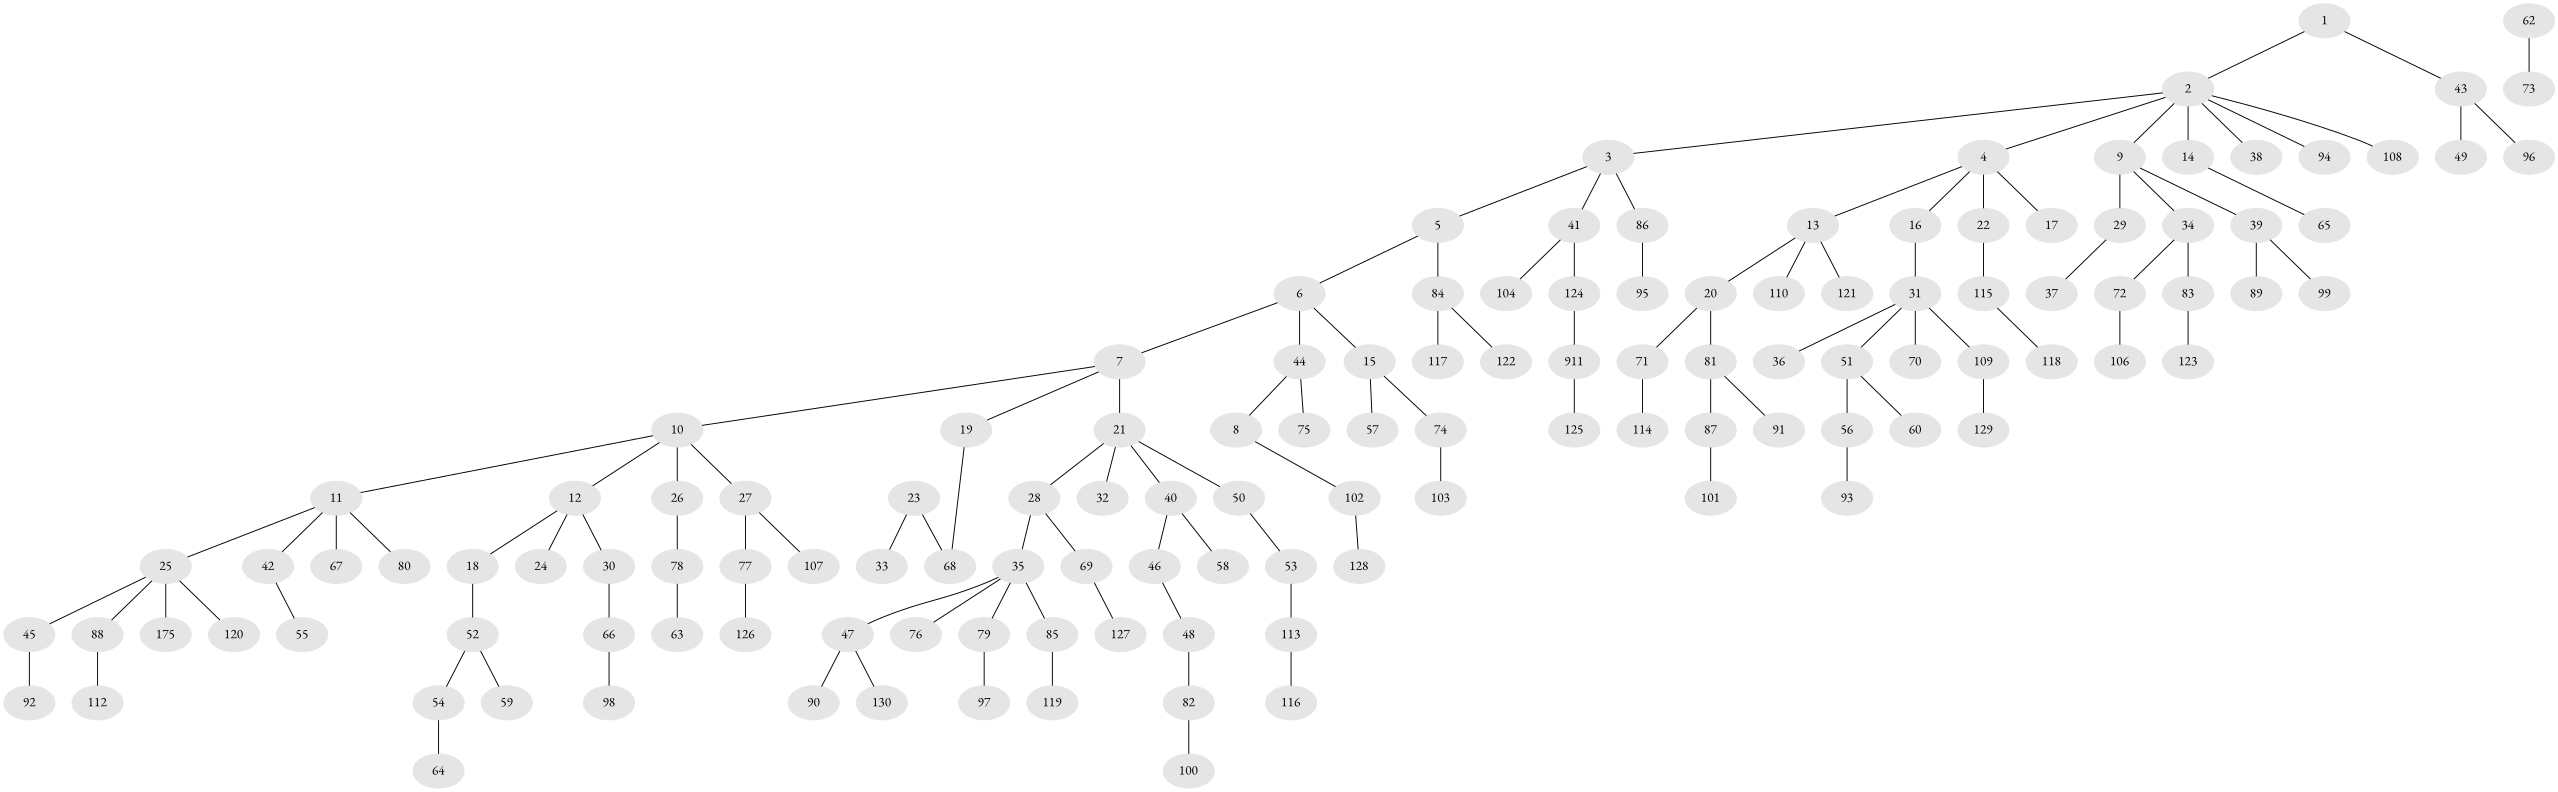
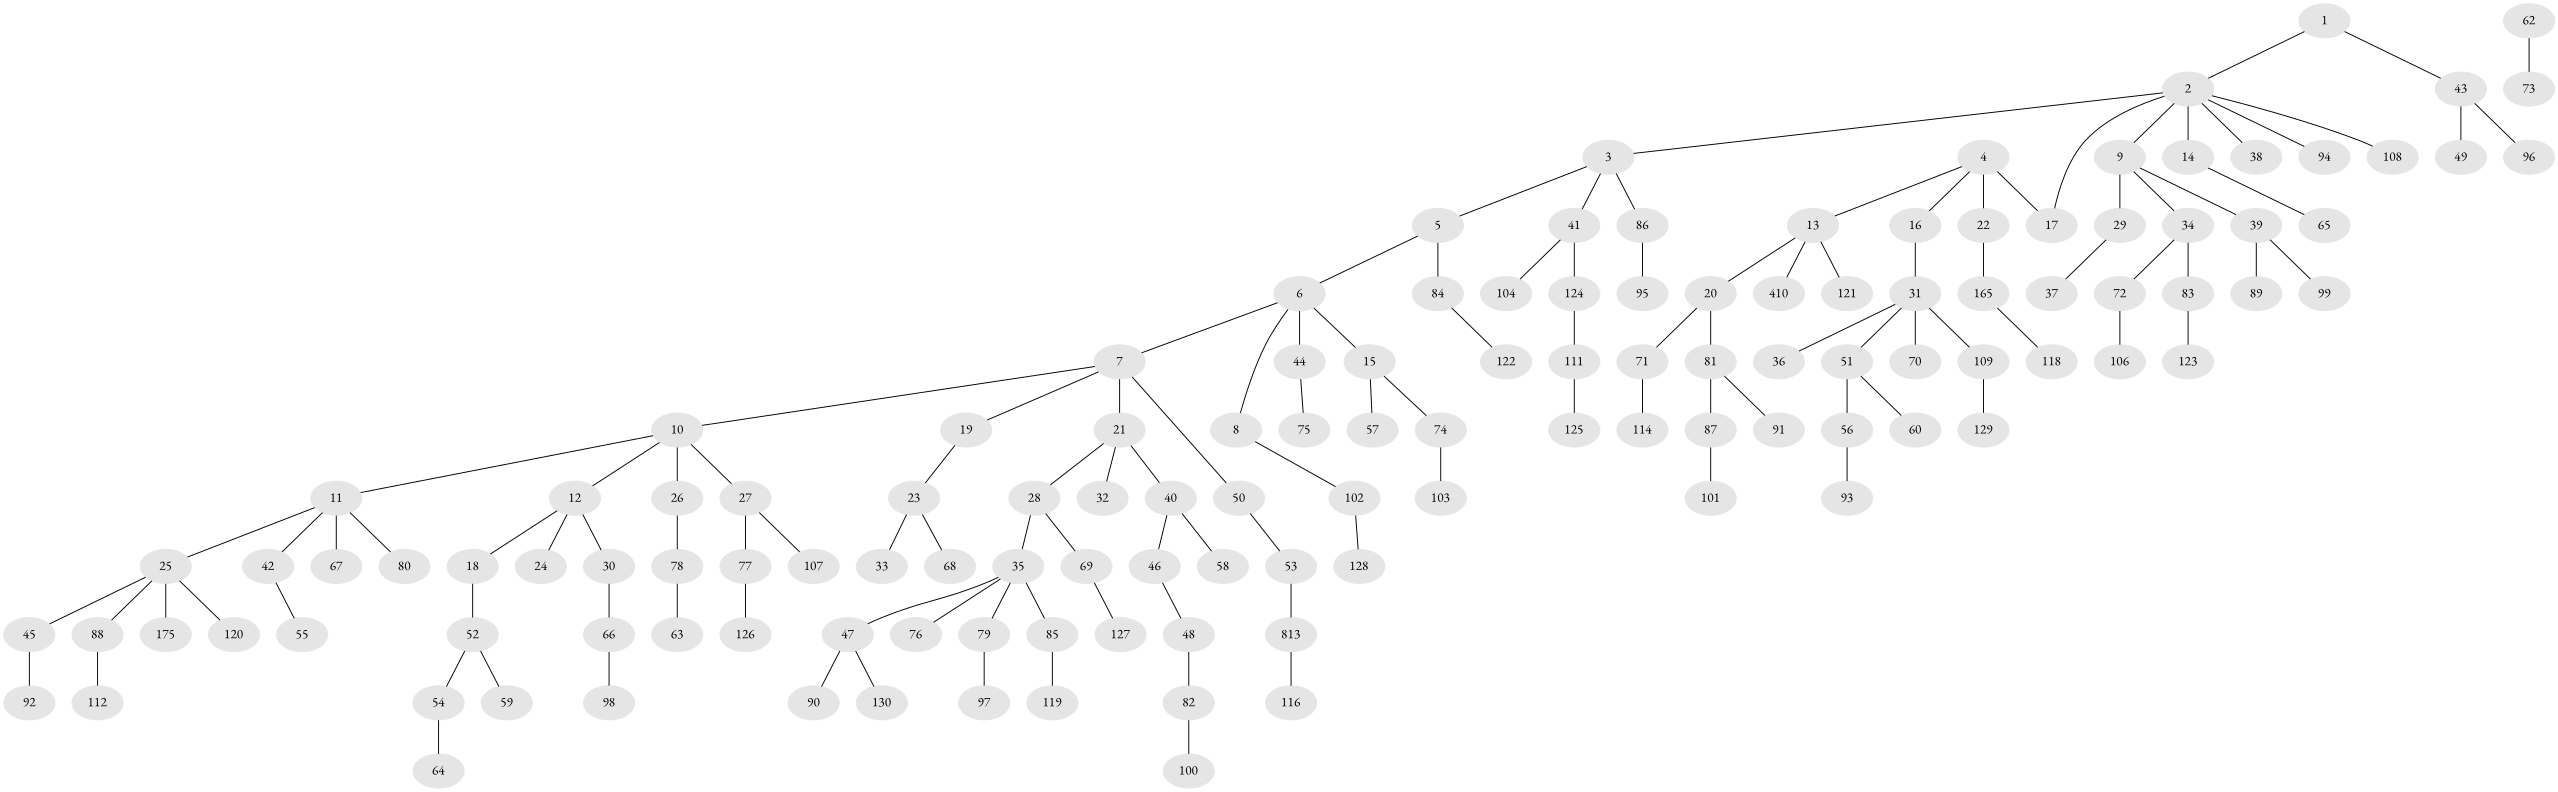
  graph {
    fontname="EB Garamond"
    node [color=gray90 fontname="EB Garamond" style=filled]
    edge [fontname="EB Garamond"]
    1
    2
    43
    3
    4
    9
    14
    38
    94
    108
    49
    96
    5
    41
    86
    13
    16
    17
    22
    29
    34
    39
    65
    6
    84
    104
    124
    95
    20
-   110
+   110 [label=410]
    121
    31
-   115
+   115 [label=165]
    7
    8
    15
    44
-   117
    122
    10
    19
    21
    102
    57
    74
    75
    11
    12
    26
    27
    23
    28
    32
    40
    50
    128
    37
    72
    83
    89
    99
    25
    42
    67
    80
    18
    24
    30
    78
    77
    107
    45
    88
    n74 [label=175]
    120
    55
    52
    66
    71
    81
    103
    36
    51
    70
    109
    54
    59
    33
    68
    114
    87
    91
    35
    69
    46
    58
    53
    118
    92
    112
    63
    126
    47
    76
    79
    85
    127
    98
    56
    60
    129
    106
    123
    90
    130
    97
    119
    48
-   111 [label=911]
+   111
    125
    82
    62
    73
    100
-   113
+   113 [label=813]
    93
    64
    116
    101
    1 -- 2
    1 -- 43
    2 -- 3
-   2 -- 4
+   2 -- 17
    2 -- 9
    2 -- 14
    2 -- 38
    2 -- 94
    2 -- 108
    43 -- 49
    43 -- 96
    3 -- 5
    3 -- 41
    3 -- 86
    4 -- 13
    4 -- 16
    4 -- 17
    4 -- 22
    9 -- 29
    9 -- 34
    9 -- 39
    14 -- 65
    5 -- 6
    5 -- 84
    41 -- 104
    41 -- 124
    86 -- 95
    13 -- 20
    13 -- 110
    13 -- 121
    16 -- 31
    22 -- 115
    29 -- 37
    34 -- 72
    34 -- 83
    39 -- 89
    39 -- 99
    6 -- 7
-   44 -- 8
+   6 -- 8
    6 -- 15
    6 -- 44
-   84 -- 117
    84 -- 122
    124 -- 111
    20 -- 71
    20 -- 81
    31 -- 36
    31 -- 51
    31 -- 70
    31 -- 109
    115 -- 118
    7 -- 10
    7 -- 19
    7 -- 21
    8 -- 102
    15 -- 57
    15 -- 74
    44 -- 75
    10 -- 11
    10 -- 12
    10 -- 26
    10 -- 27
-   19 -- 68
+   19 -- 23
    21 -- 28
    21 -- 32
    21 -- 40
-   21 -- 50
+   7 -- 50
    102 -- 128
    74 -- 103
    11 -- 25
    11 -- 42
    11 -- 67
    11 -- 80
    12 -- 18
    12 -- 24
    12 -- 30
    26 -- 78
    27 -- 77
    27 -- 107
    23 -- 33
    23 -- 68
    28 -- 35
    28 -- 69
    40 -- 46
    40 -- 58
    50 -- 53
    72 -- 106
    83 -- 123
    25 -- 45
    25 -- 88
    25 -- n74
    25 -- 120
    42 -- 55
    18 -- 52
    30 -- 66
    78 -- 63
    77 -- 126
    45 -- 92
    88 -- 112
    52 -- 54
    52 -- 59
    66 -- 98
    71 -- 114
    81 -- 87
    81 -- 91
    51 -- 56
    51 -- 60
    109 -- 129
    54 -- 64
    87 -- 101
    35 -- 47
    35 -- 76
    35 -- 79
    35 -- 85
    69 -- 127
    46 -- 48
    53 -- 113
    47 -- 90
    47 -- 130
    79 -- 97
    85 -- 119
    56 -- 93
    48 -- 82
    111 -- 125
    82 -- 100
    62 -- 73
    113 -- 116
  }
